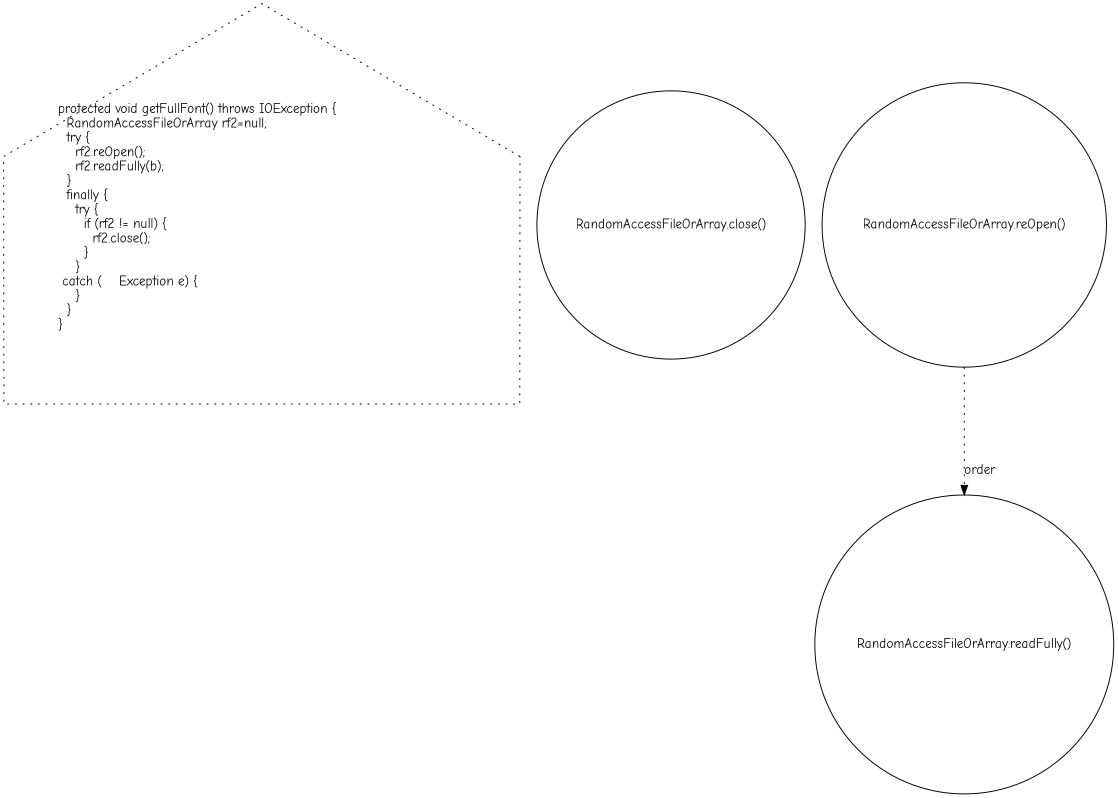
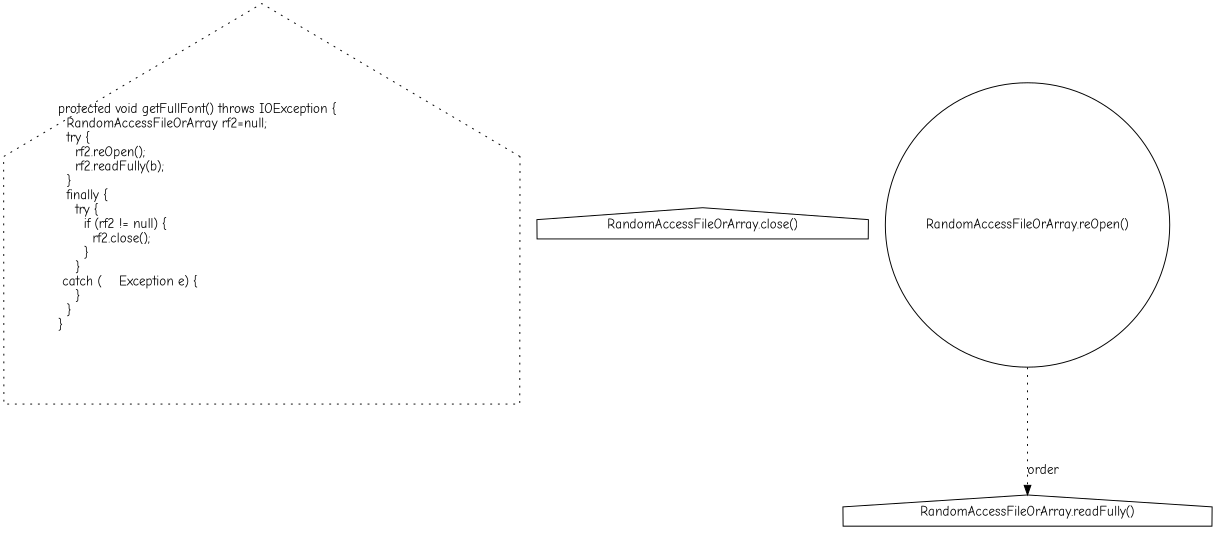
  digraph {
    fontname="Comic Neue"
    node [shape=house fontname="Comic Neue"]
    n1 [label="protected void getFullFont() throws IOException {\l  RandomAccessFileOrArray rf2=null;\l  try {\l    rf2.reOpen();\l    rf2.readFully(b);\l  }\l  finally {\l    try {\l      if (rf2 != null) {\l        rf2.close();\l      }\l    }\l catch (    Exception e) {\l    }\l  }\l}\l\l" style=dotted]
-   n2 [label="RandomAccessFileOrArray.close()" shape=circle]
+   n2 [label="RandomAccessFileOrArray.close()"]
    n3 [label="RandomAccessFileOrArray.reOpen()" shape=circle]
-   n4 [label="RandomAccessFileOrArray.readFully()" shape=circle]
+   n4 [label="RandomAccessFileOrArray.readFully()"]
    n3 -> n4 [label=order style=dotted fontname="Comic Neue"]
  }
